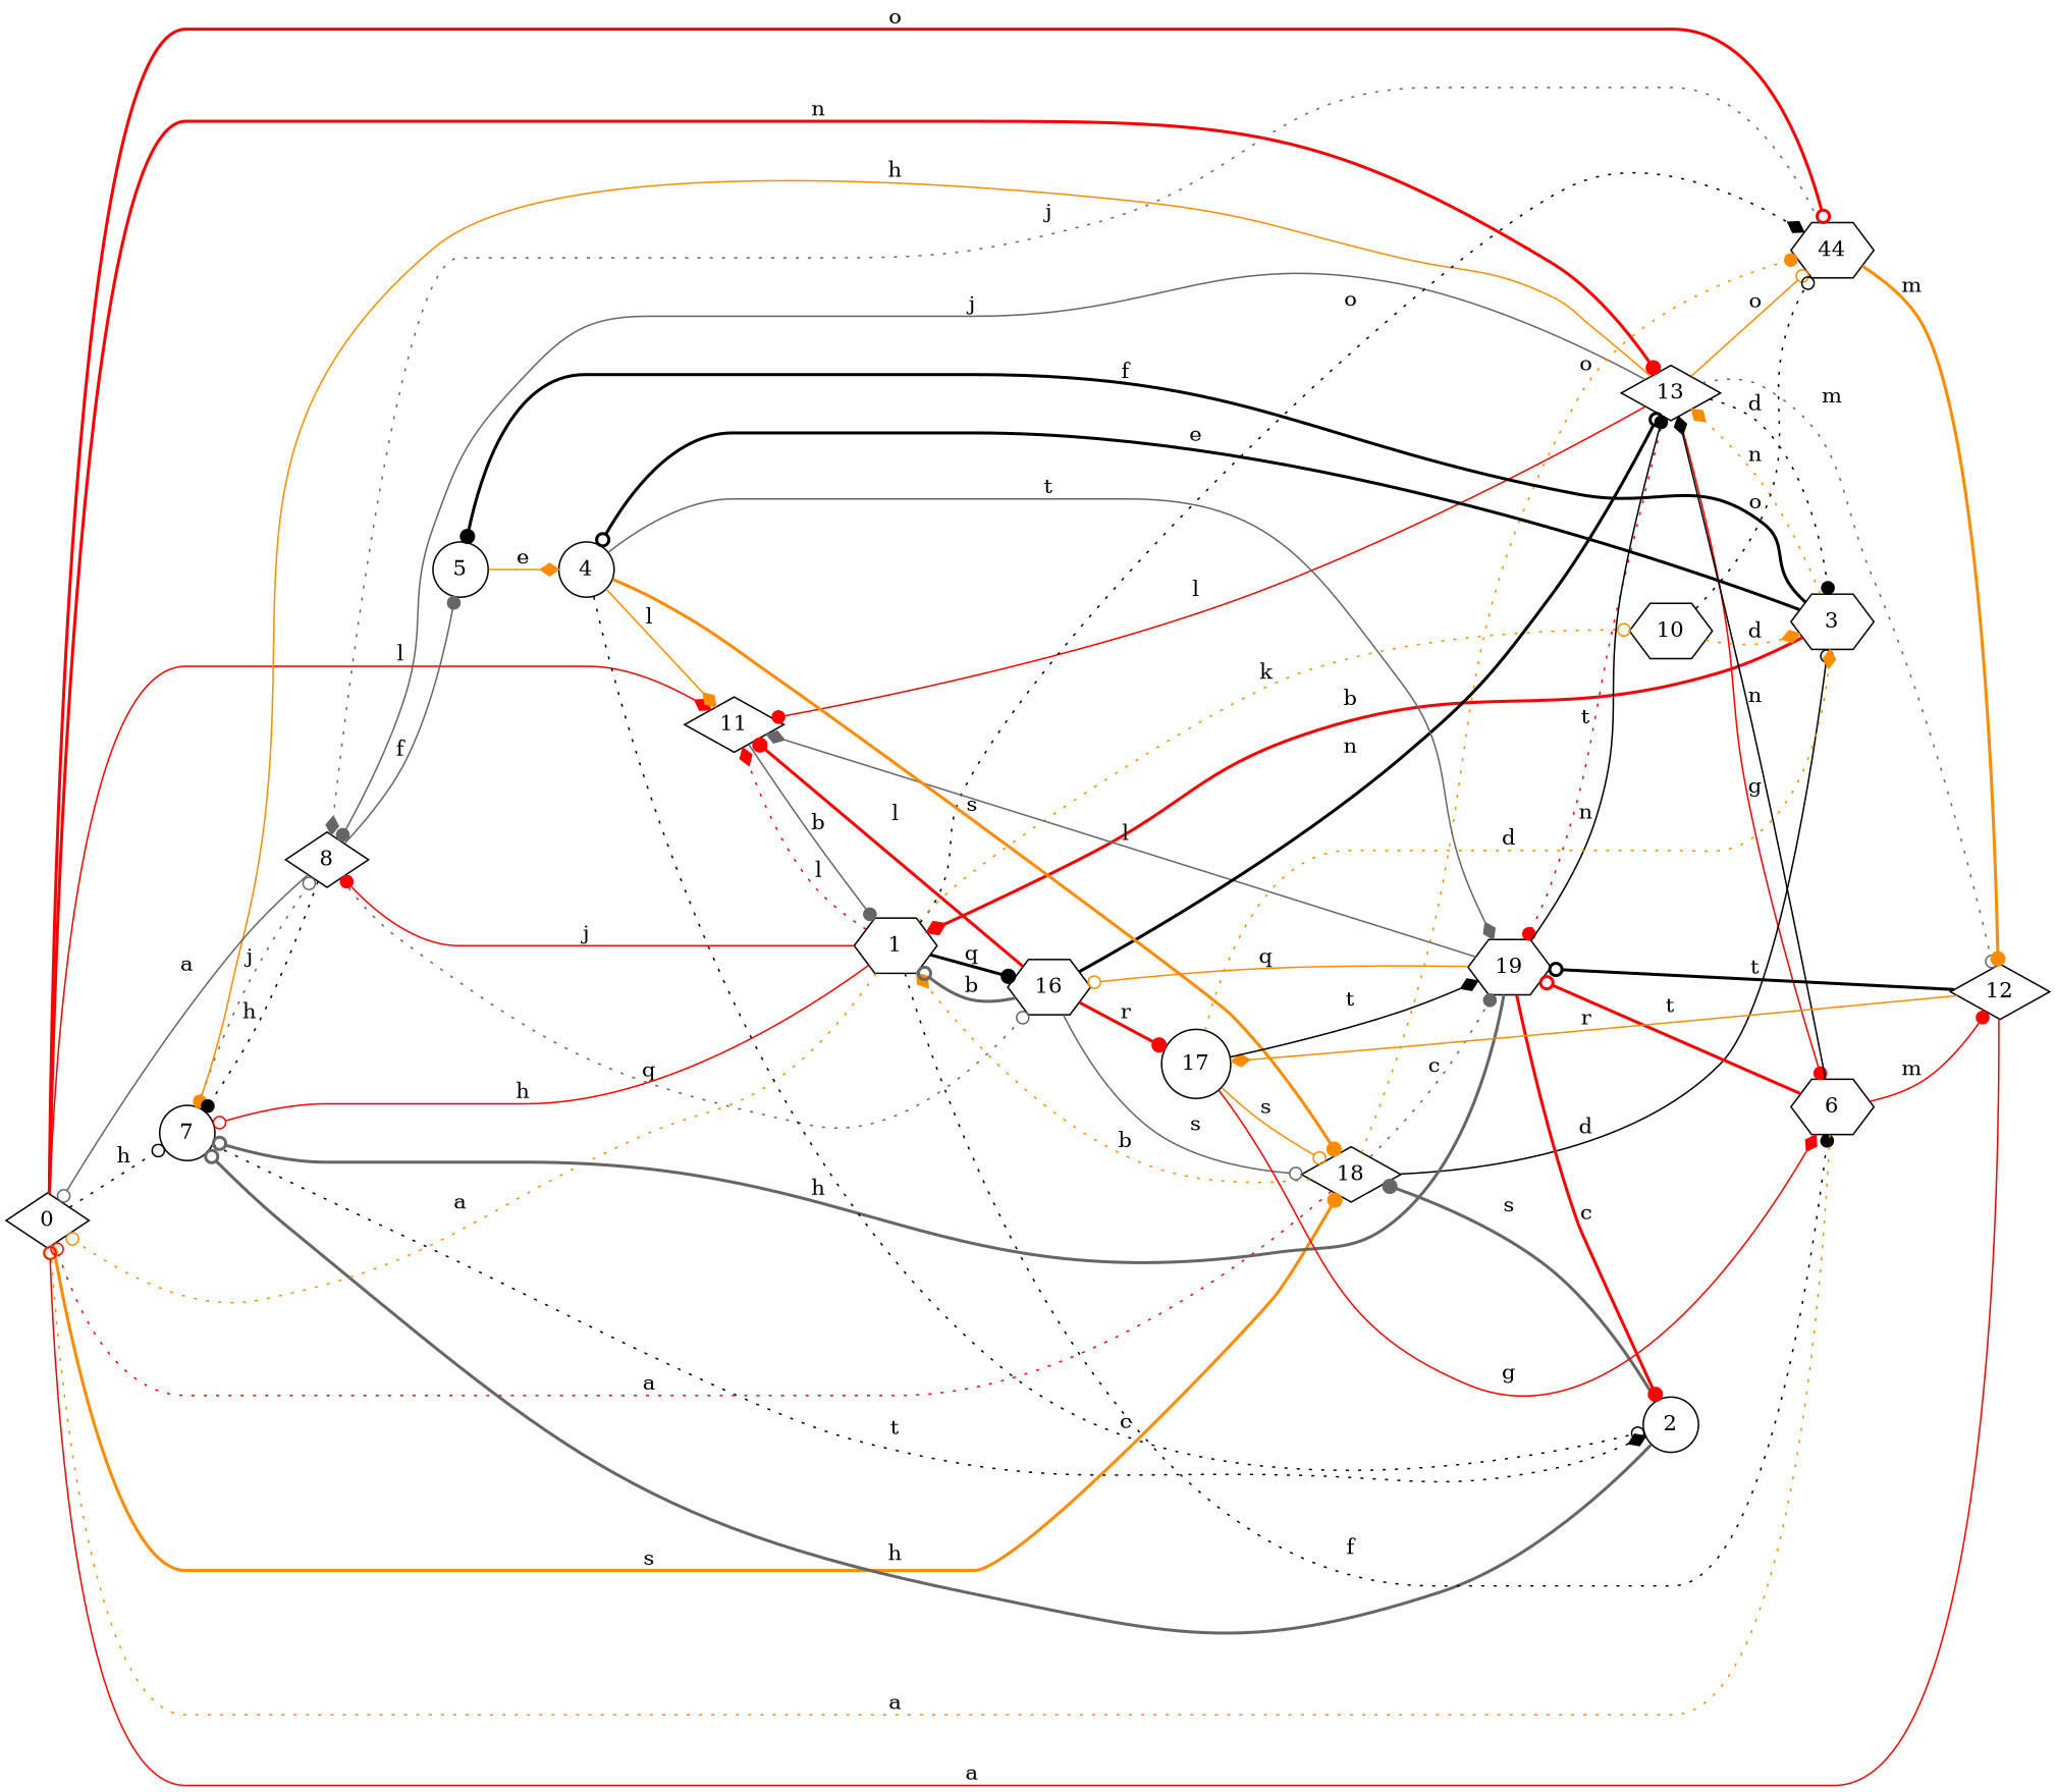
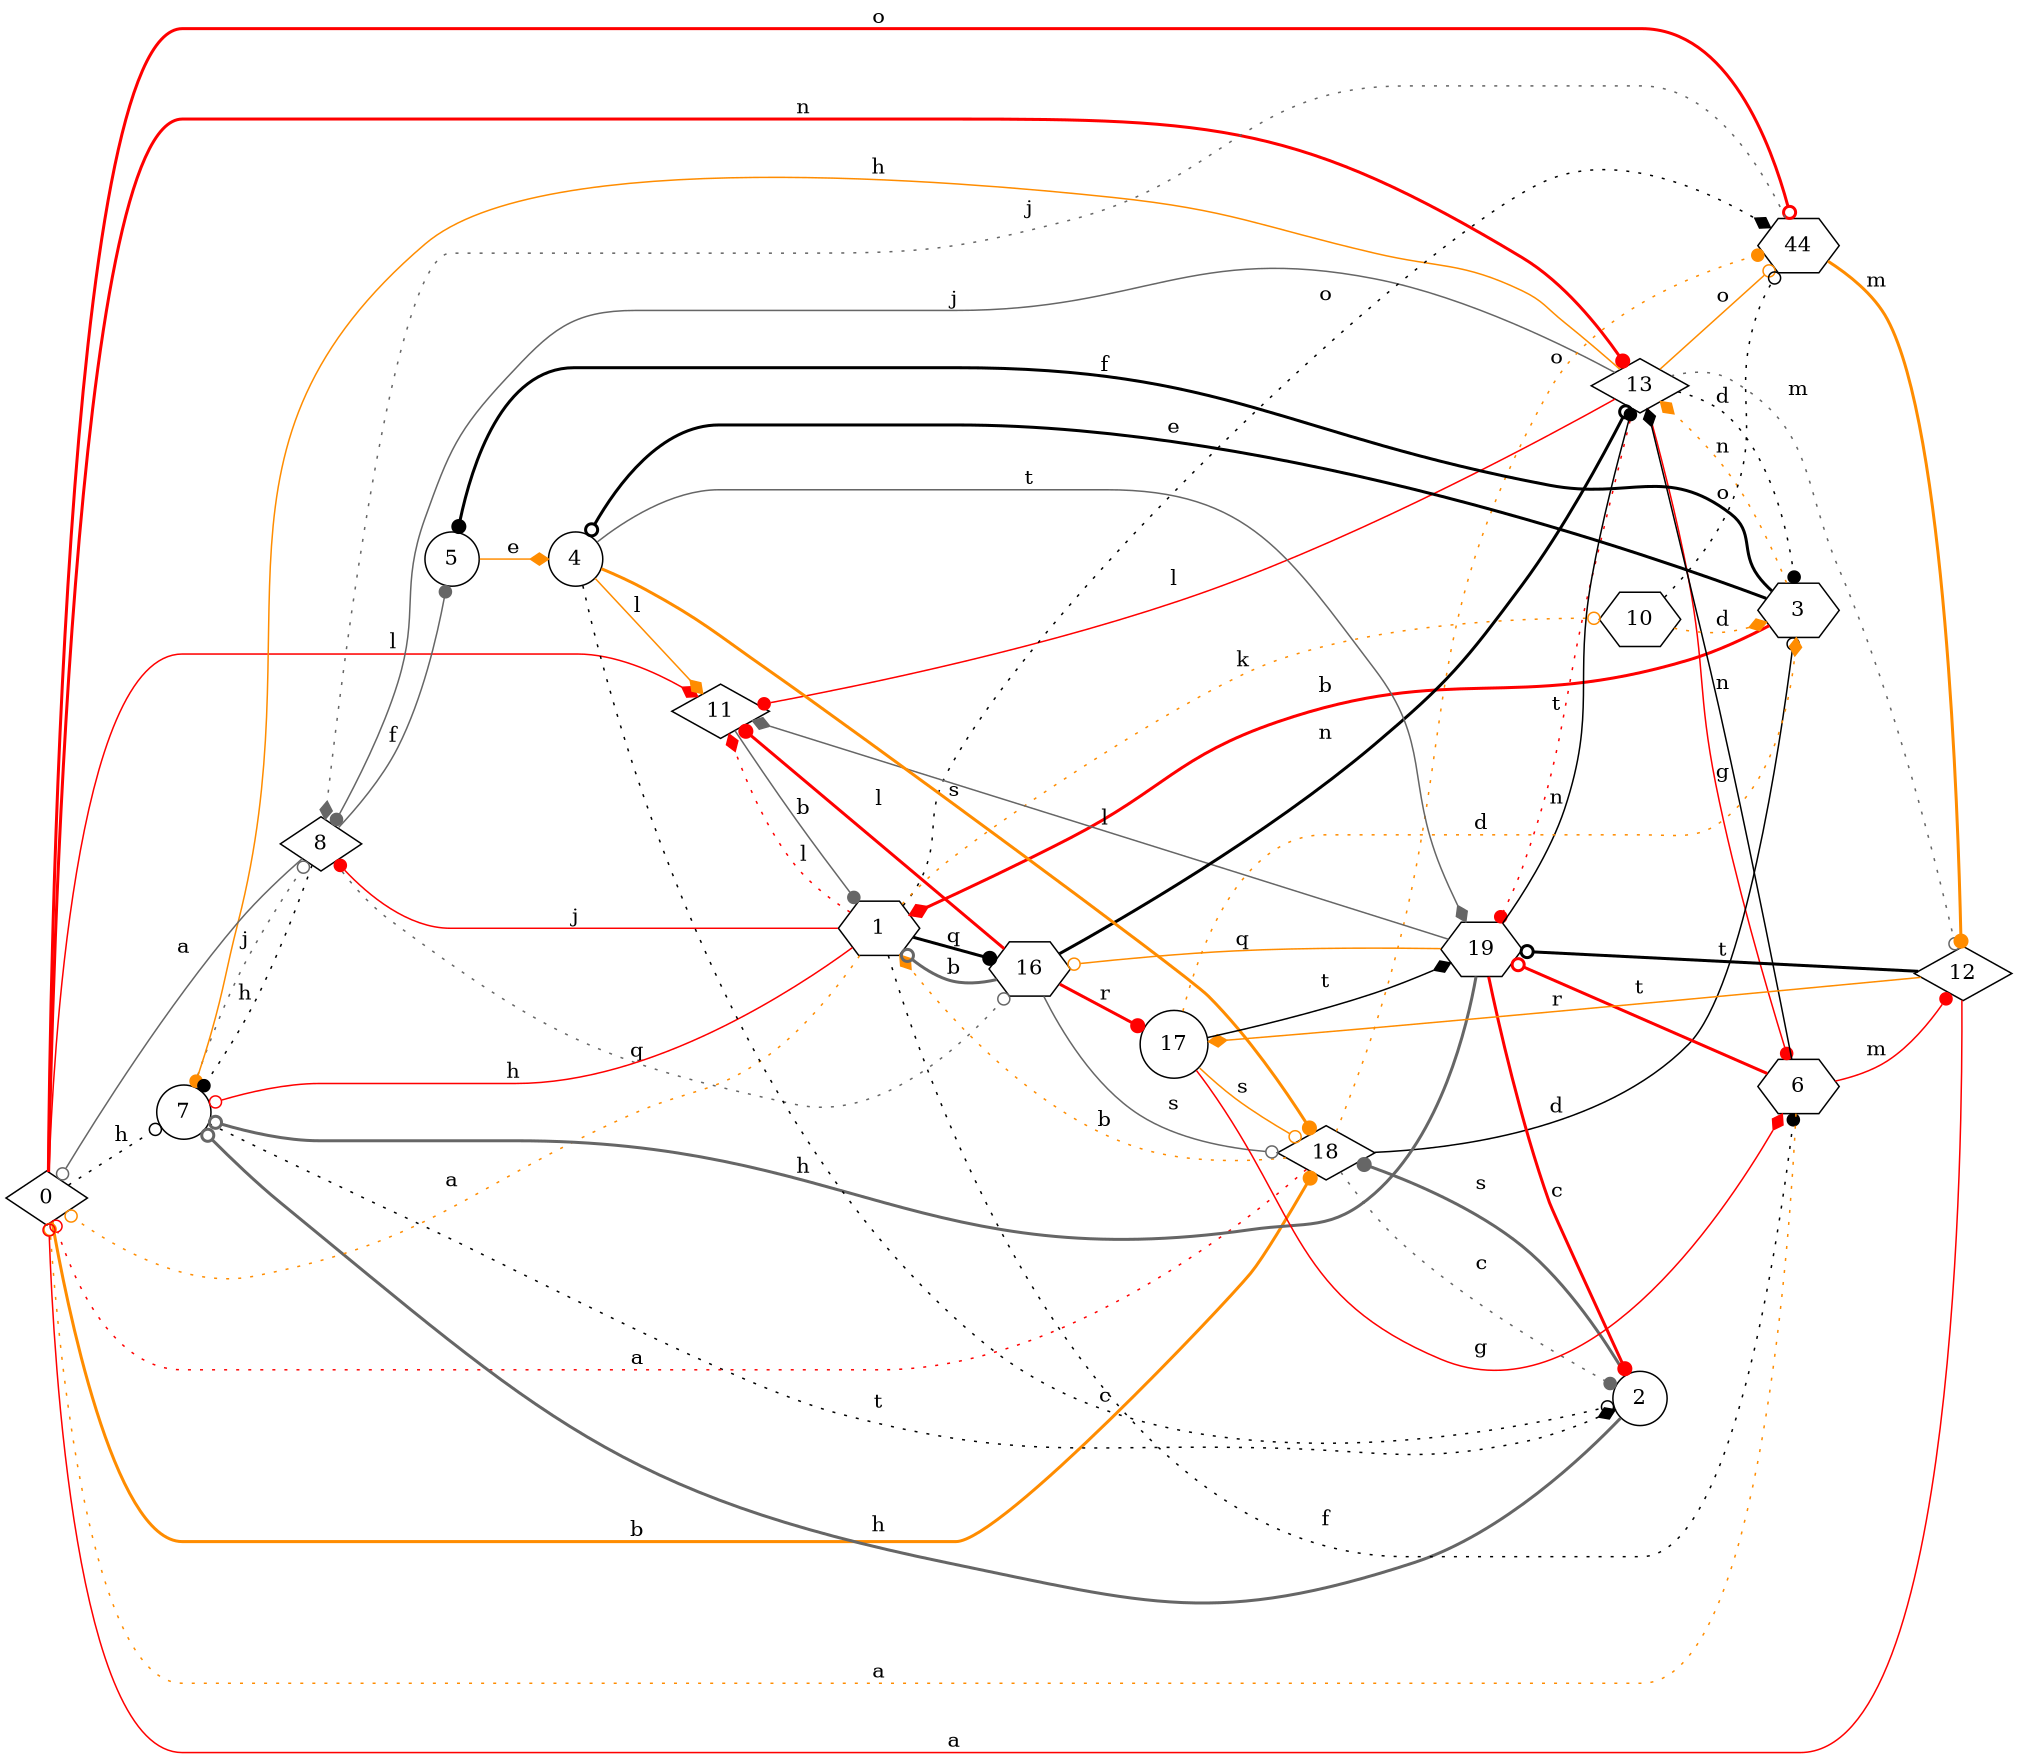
  strict digraph {
    rankdir=LR
    node [shape=hexagon]
    edge [arrowhead=odot color=red style=solid]
    0 [shape=diamond]
    7 [shape=circle]
    11 [shape=diamond]
    13 [shape=diamond]
    n5 [label=44]
    18 [shape=diamond]
    8 [shape=diamond]
    2 [shape=circle]
    1
    3
    19
    6
    12 [shape=diamond]
    10
    16
    5 [shape=circle]
    4 [shape=circle]
    17 [shape=circle]
    0 -> 7 [color=black label=h style=dotted]
    0 -> 11 [arrowhead=diamond label=l]
    0 -> 13 [arrowhead=dot label=n style=bold]
    0 -> n5 [label=o style=bold]
-   0 -> 18 [arrowhead=dot color=darkorange label=s style=bold]
+   0 -> 18 [arrowhead=dot color=darkorange label=b style=bold]
    7 -> 8 [color=gray40 label=j style=dotted]
    7 -> 2 [arrowhead=diamond color=black label=t style=dotted]
    11 -> 1 [arrowhead=dot color=gray40 label=b]
    13 -> 7 [arrowhead=dot color=darkorange label=h]
    13 -> 11 [arrowhead=dot label=l]
    13 -> n5 [color=darkorange label=o]
    13 -> 8 [arrowhead=dot color=gray40 label=j]
    13 -> 3 [arrowhead=dot color=black label=d style=dotted]
    13 -> 19 [arrowhead=dot label=t style=dotted]
    13 -> 6 [arrowhead=dot label=g]
    13 -> 12 [color=gray40 label=m style=dotted]
    n5 -> 8 [arrowhead=diamond color=gray40 label=j style=dotted]
    n5 -> 12 [arrowhead=dot color=darkorange label=m style=bold]
    18 -> 0 [label=a style=dotted]
    18 -> n5 [arrowhead=dot color=darkorange label=o style=dotted]
-   18 -> 19 [arrowhead=dot color=gray40 label=c style=dotted]
+   18 -> 2 [arrowhead=dot color=gray40 label=c style=dotted]
    18 -> 1 [arrowhead=diamond color=darkorange label=b style=dotted]
    18 -> 3 [color=black label=d]
    8 -> 0 [color=gray40 label=a]
    8 -> 7 [arrowhead=dot color=black label=h style=dotted]
    8 -> 16 [color=gray40 label=q style=dotted]
    8 -> 5 [arrowhead=dot color=gray40 label=f]
    2 -> 7 [color=gray40 label=h style=bold]
    2 -> 18 [arrowhead=dot color=gray40 label=s style=bold]
    1 -> 0 [color=darkorange label=a style=dotted]
    1 -> 7 [label=h]
    1 -> 11 [arrowhead=diamond label=l style=dotted]
    1 -> n5 [arrowhead=diamond color=black label=o style=dotted]
    1 -> 8 [arrowhead=dot label=j]
    1 -> 6 [arrowhead=dot color=black label=f style=dotted]
    1 -> 10 [color=darkorange label=k style=dotted]
    1 -> 16 [arrowhead=dot color=black label=q style=bold]
    3 -> 13 [arrowhead=diamond color=darkorange label=n style=dotted]
    3 -> 1 [arrowhead=diamond label=b style=bold]
    3 -> 5 [arrowhead=dot color=black label=f style=bold]
    3 -> 4 [color=black label=e style=bold]
    19 -> 7 [color=gray40 label=h style=bold]
    19 -> 11 [arrowhead=diamond color=gray40 label=l]
    19 -> 13 [arrowhead=dot color=black label=n]
    19 -> 2 [arrowhead=dot label=c style=bold]
    19 -> 16 [color=darkorange label=q]
    6 -> 0 [color=darkorange label=a style=dotted]
    6 -> 13 [arrowhead=diamond color=black label=n]
    6 -> 19 [label=t style=bold]
    6 -> 12 [arrowhead=dot label=m]
    12 -> 0 [label=a]
    12 -> 19 [color=black label=t style=bold]
    12 -> 17 [arrowhead=diamond color=darkorange label=r]
    10 -> n5 [color=black label=o style=dotted]
    10 -> 3 [arrowhead=diamond color=darkorange label=d style=dotted]
    16 -> 11 [arrowhead=dot label=l style=bold]
    16 -> 13 [color=black label=n style=bold]
    16 -> 18 [color=gray40 label=s]
    16 -> 1 [color=gray40 label=b style=bold]
    16 -> 17 [arrowhead=dot label=r style=bold]
    5 -> 4 [arrowhead=diamond color=darkorange label=e]
    4 -> 11 [arrowhead=diamond color=darkorange label=l]
    4 -> 18 [arrowhead=dot color=darkorange label=s style=bold]
    4 -> 2 [color=black label=c style=dotted]
    4 -> 19 [arrowhead=diamond color=gray40 label=t]
    17 -> 18 [color=darkorange label=s]
    17 -> 3 [arrowhead=diamond color=darkorange label=d style=dotted]
    17 -> 19 [arrowhead=diamond color=black label=t]
    17 -> 6 [arrowhead=diamond label=g]
  }
